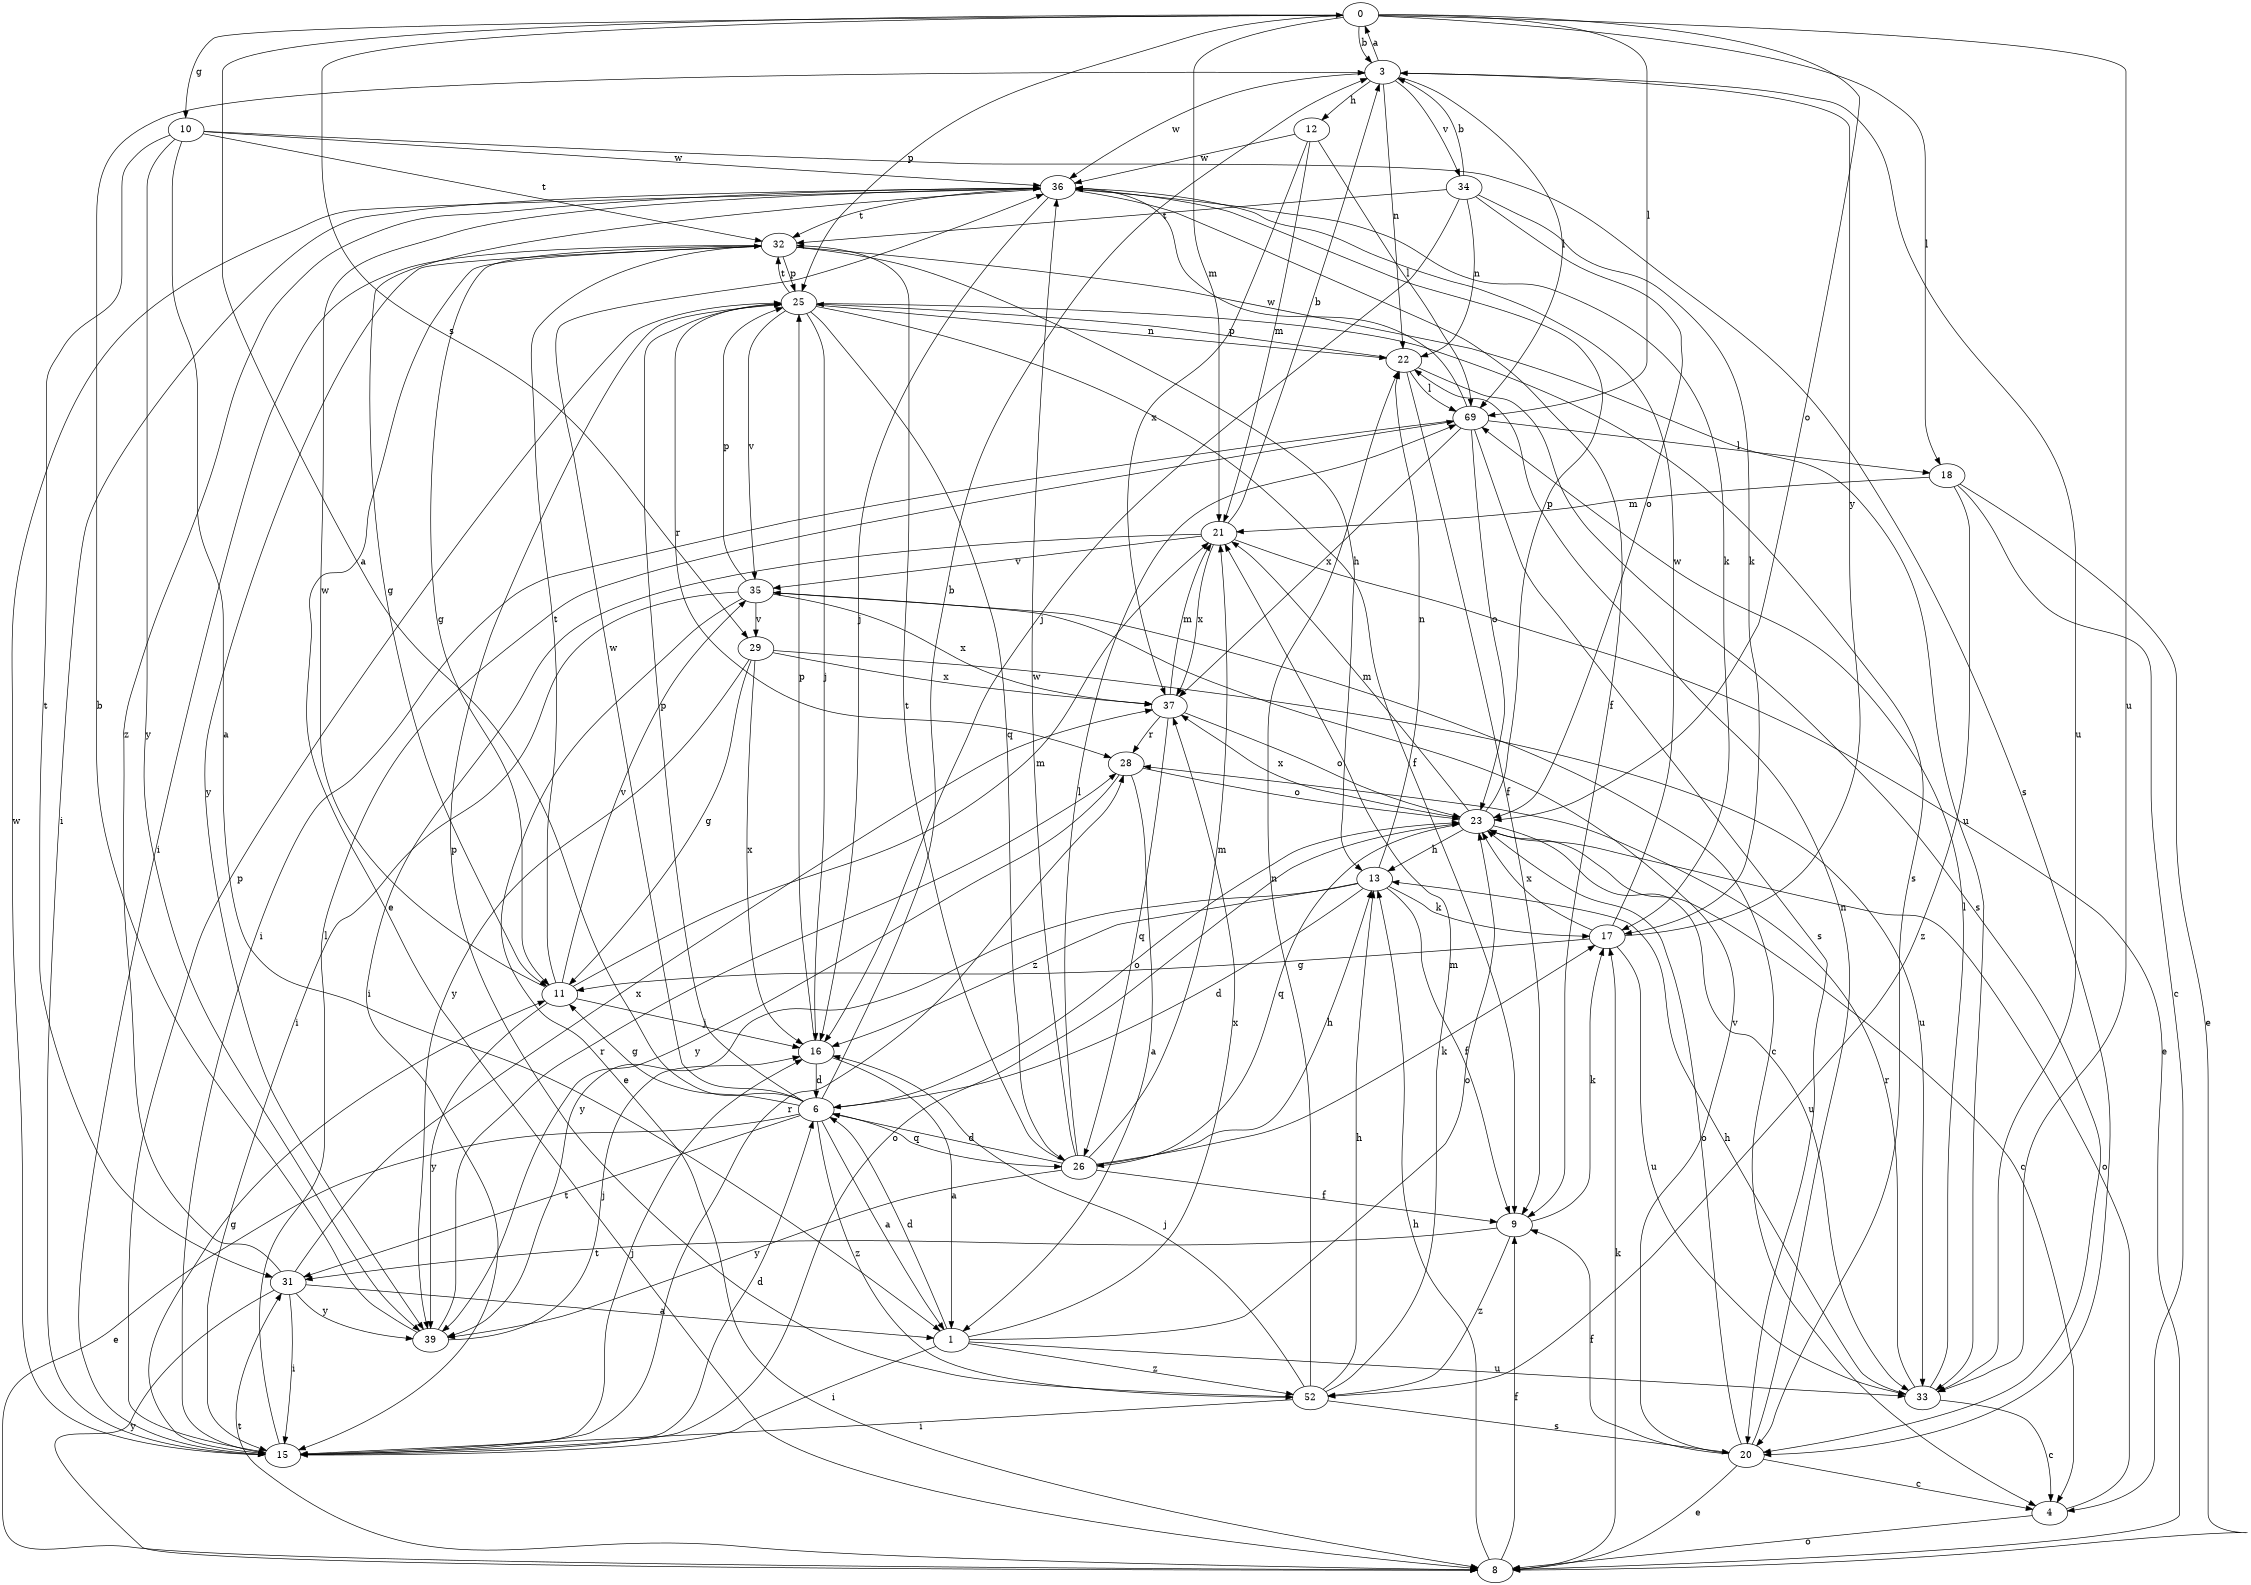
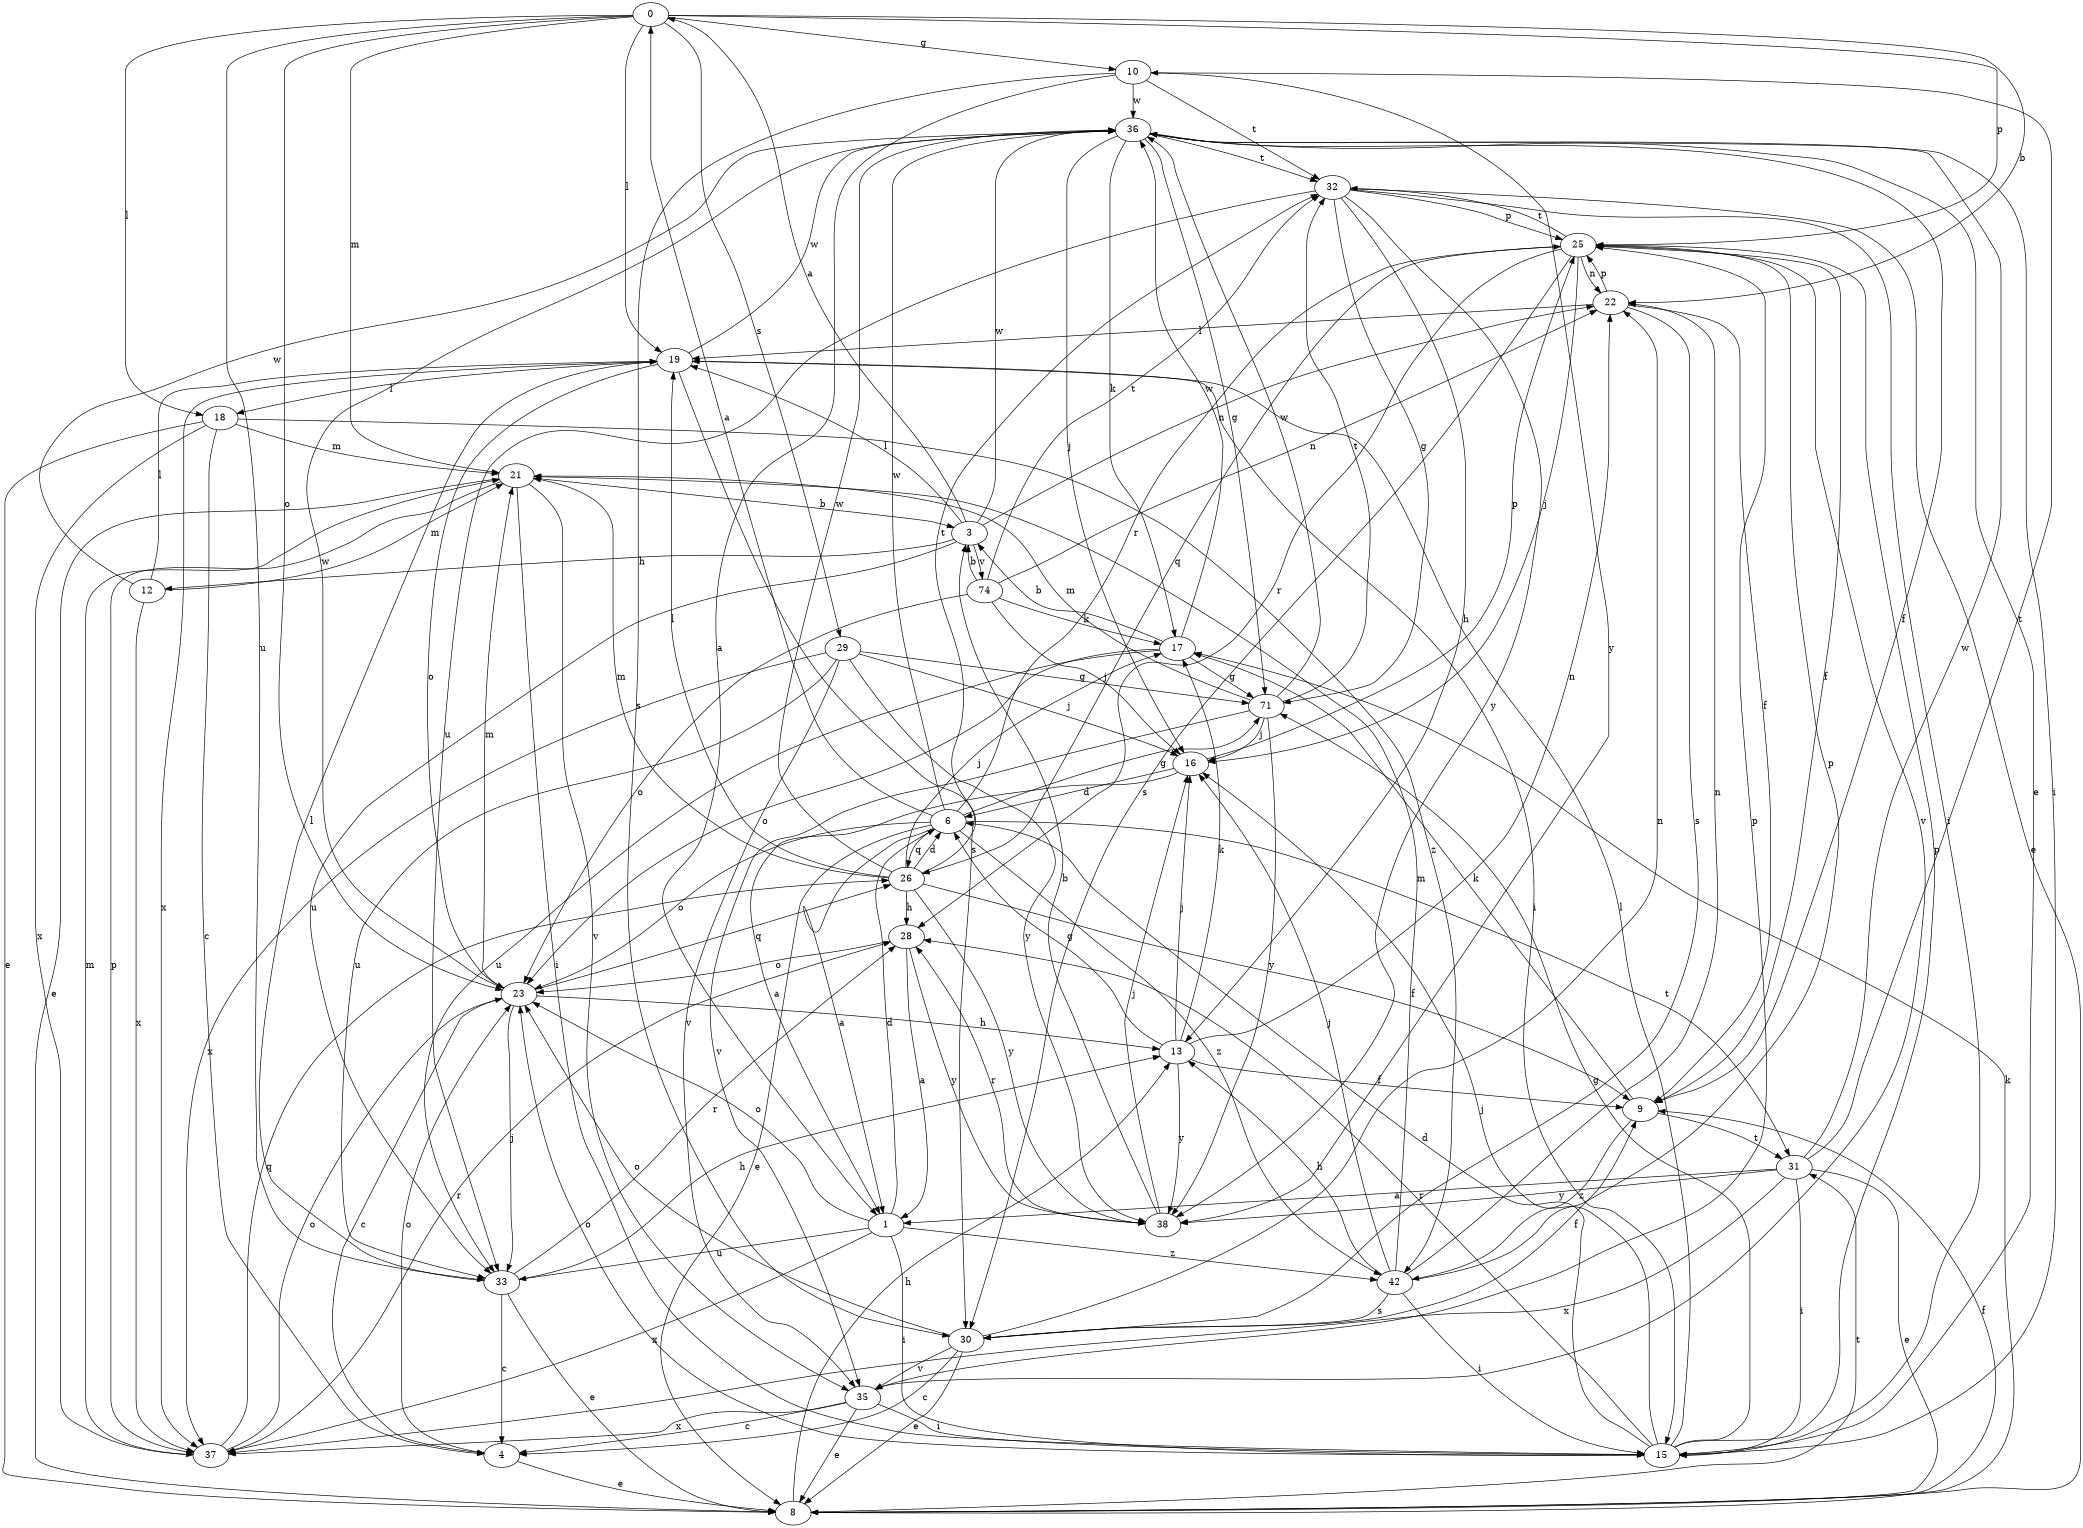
  strict digraph {
    0
    3
    10
    18
-   19 [label=69]
+   19
    21
    23
    25
    29
    33
    12
    22
-   34
+   34 [label=74]
    36
    1
    31
-   30 [label=20]
+   30
    32
-   39
-   42 [label=52]
+   39 [label=38]
+   42
    4
    8
    15
    37
    35
    26
    13
    9
    16
    28
-   11
+   11 [label=71]
    6
    17
-   0 -> 3 [label=b]
+   0 -> 22 [label=b]
    0 -> 10 [label=g]
    0 -> 18 [label=l]
    0 -> 19 [label=l]
    0 -> 21 [label=m]
    0 -> 23 [label=o]
    0 -> 25 [label=p]
    0 -> 29 [label=s]
    0 -> 33 [label=u]
    3 -> 0 [label=a]
    3 -> 19 [label=l]
    3 -> 33 [label=u]
    3 -> 12 [label=h]
    3 -> 22 [label=n]
    3 -> 34 [label=v]
    3 -> 36 [label=w]
    10 -> 36 [label=w]
    10 -> 1 [label=a]
-   10 -> 31 [label=t]
+   31 -> 10 [label=t]
    10 -> 30 [label=s]
    10 -> 32 [label=t]
    10 -> 39 [label=y]
    18 -> 21 [label=m]
    18 -> 42 [label=z]
    18 -> 4 [label=c]
    18 -> 8 [label=e]
    19 -> 18 [label=l]
    19 -> 23 [label=o]
    19 -> 36 [label=w]
    19 -> 30 [label=s]
    19 -> 15 [label=i]
    19 -> 37 [label=x]
    21 -> 3 [label=b]
    21 -> 8 [label=e]
    21 -> 15 [label=i]
-   21 -> 37 [label=x]
+   21 -> 37 [label=p]
    21 -> 35 [label=v]
    23 -> 21 [label=m]
-   23 -> 33 [label=u]
-   23 -> 36 [label=p]
+   23 -> 33 [label=j]
+   23 -> 36 [label=w]
    23 -> 4 [label=c]
-   23 -> 37 [label=x]
+   18 -> 37 [label=x]
    23 -> 26 [label=q]
    23 -> 13 [label=h]
    25 -> 22 [label=n]
    25 -> 30 [label=s]
    25 -> 32 [label=t]
    25 -> 35 [label=v]
    25 -> 26 [label=q]
    25 -> 9 [label=f]
    25 -> 16 [label=j]
    25 -> 28 [label=r]
    29 -> 33 [label=u]
    29 -> 39 [label=y]
    29 -> 37 [label=x]
-   35 -> 29 [label=v]
-   29 -> 16 [label=x]
+   29 -> 35 [label=v]
+   29 -> 16 [label=j]
    29 -> 11 [label=g]
    33 -> 19 [label=l]
    33 -> 4 [label=c]
+   33 -> 8 [label=e]
    33 -> 13 [label=h]
    33 -> 28 [label=r]
    12 -> 19 [label=l]
    12 -> 21 [label=m]
    12 -> 36 [label=w]
    12 -> 37 [label=x]
    22 -> 19 [label=l]
    22 -> 25 [label=p]
    22 -> 30 [label=s]
    22 -> 9 [label=f]
    34 -> 3 [label=b]
    34 -> 23 [label=o]
    34 -> 22 [label=n]
    34 -> 32 [label=t]
    34 -> 16 [label=j]
    34 -> 17 [label=k]
    36 -> 32 [label=t]
    36 -> 15 [label=i]
    36 -> 9 [label=f]
    36 -> 16 [label=j]
    36 -> 11 [label=g]
    36 -> 17 [label=k]
    1 -> 23 [label=o]
    1 -> 33 [label=u]
    1 -> 42 [label=z]
    1 -> 15 [label=i]
    1 -> 37 [label=x]
    1 -> 6 [label=d]
-   31 -> 36 [label=z]
+   31 -> 36 [label=w]
    31 -> 1 [label=a]
    31 -> 39 [label=y]
-   31 -> 8 [label=y]
+   31 -> 8 [label=e]
    31 -> 15 [label=i]
    31 -> 37 [label=x]
    30 -> 23 [label=o]
    30 -> 22 [label=n]
    30 -> 4 [label=c]
    30 -> 8 [label=e]
    30 -> 35 [label=v]
    30 -> 9 [label=f]
    32 -> 25 [label=p]
    32 -> 33 [label=u]
    32 -> 39 [label=y]
    32 -> 8 [label=e]
    32 -> 15 [label=i]
    32 -> 13 [label=h]
    32 -> 11 [label=g]
    39 -> 3 [label=b]
    39 -> 16 [label=j]
    39 -> 28 [label=r]
    42 -> 21 [label=m]
    42 -> 25 [label=p]
    42 -> 22 [label=n]
    42 -> 30 [label=s]
    42 -> 15 [label=i]
    42 -> 13 [label=h]
    42 -> 16 [label=j]
    4 -> 23 [label=o]
-   4 -> 8 [label=o]
+   4 -> 8 [label=e]
    8 -> 31 [label=t]
    8 -> 13 [label=h]
    8 -> 9 [label=f]
    8 -> 17 [label=k]
    15 -> 19 [label=l]
    15 -> 23 [label=o]
    15 -> 25 [label=p]
-   15 -> 36 [label=w]
+   15 -> 36 [label=e]
    15 -> 16 [label=j]
    15 -> 28 [label=r]
    15 -> 11 [label=g]
    15 -> 6 [label=d]
    37 -> 21 [label=m]
    37 -> 23 [label=o]
    37 -> 26 [label=q]
    37 -> 28 [label=r]
    35 -> 25 [label=p]
    35 -> 4 [label=c]
    35 -> 8 [label=e]
    35 -> 15 [label=i]
    35 -> 37 [label=x]
    26 -> 19 [label=l]
    26 -> 21 [label=m]
    26 -> 36 [label=w]
    26 -> 32 [label=t]
    26 -> 39 [label=y]
-   26 -> 13 [label=h]
+   26 -> 28 [label=h]
    26 -> 9 [label=f]
    26 -> 6 [label=d]
-   26 -> 17 [label=k]
+   26 -> 17 [label=j]
    13 -> 22 [label=n]
    13 -> 39 [label=y]
    13 -> 9 [label=f]
-   13 -> 16 [label=z]
-   13 -> 6 [label=d]
+   13 -> 16 [label=j]
+   13 -> 6 [label=g]
    13 -> 17 [label=k]
    9 -> 31 [label=t]
    9 -> 42 [label=z]
    9 -> 17 [label=k]
    16 -> 25 [label=p]
    16 -> 1 [label=a]
    16 -> 6 [label=d]
    28 -> 23 [label=o]
    28 -> 1 [label=a]
    28 -> 39 [label=y]
    11 -> 21 [label=m]
    11 -> 36 [label=w]
    11 -> 32 [label=t]
    11 -> 39 [label=y]
    11 -> 35 [label=v]
    11 -> 16 [label=j]
    6 -> 0 [label=a]
-   6 -> 3 [label=b]
    6 -> 23 [label=o]
-   6 -> 25 [label=p]
+   6 -> 25 [label=r]
    6 -> 36 [label=w]
    6 -> 1 [label=a]
    6 -> 31 [label=t]
    6 -> 42 [label=z]
    6 -> 8 [label=e]
    6 -> 26 [label=q]
    6 -> 11 [label=g]
-   17 -> 3 [label=y]
-   17 -> 23 [label=x]
+   17 -> 3 [label=b]
+   17 -> 23 [label=o]
    17 -> 33 [label=u]
    17 -> 36 [label=w]
    17 -> 11 [label=g]
  }
